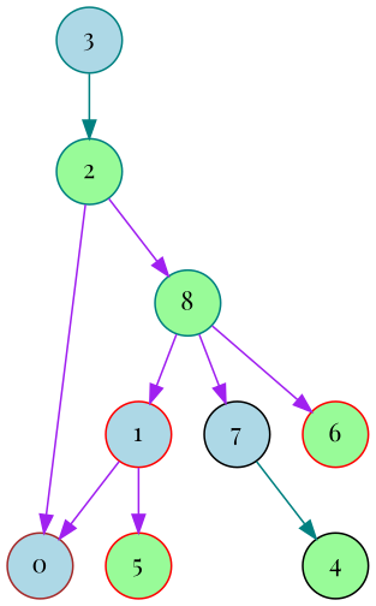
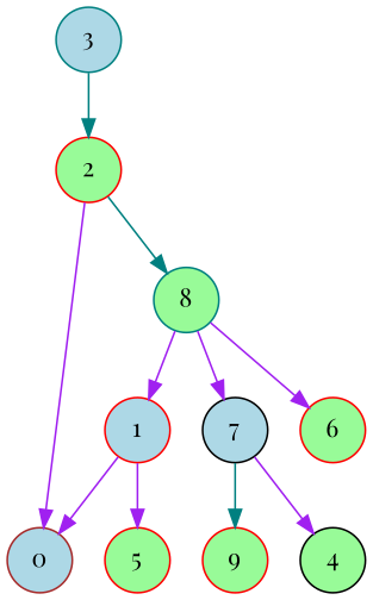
  digraph {
    fontname="Playfair Display"
    rankdir=TB
    node [color=red fillcolor=palegreen fontname="Playfair Display" shape=circle style=filled]
    edge [color=purple fontname="Playfair Display"]
    1 [fillcolor=lightblue]
    5
    0 [color=brown fillcolor=lightblue]
-   2 [color=teal]
+   2
    8 [color=teal]
    7 [color=black fillcolor=lightblue]
    6
+   9
    4 [color=black]
    3 [color=teal fillcolor=lightblue]
    1 -> 5
    1 -> 0
    2 -> 0
-   2 -> 8
+   2 -> 8 [color=teal]
    8 -> 1
    8 -> 7
    8 -> 6
-   7 -> 4 [color=teal]
+   7 -> 9 [color=teal]
+   7 -> 4
    3 -> 2 [color=teal]
  }
